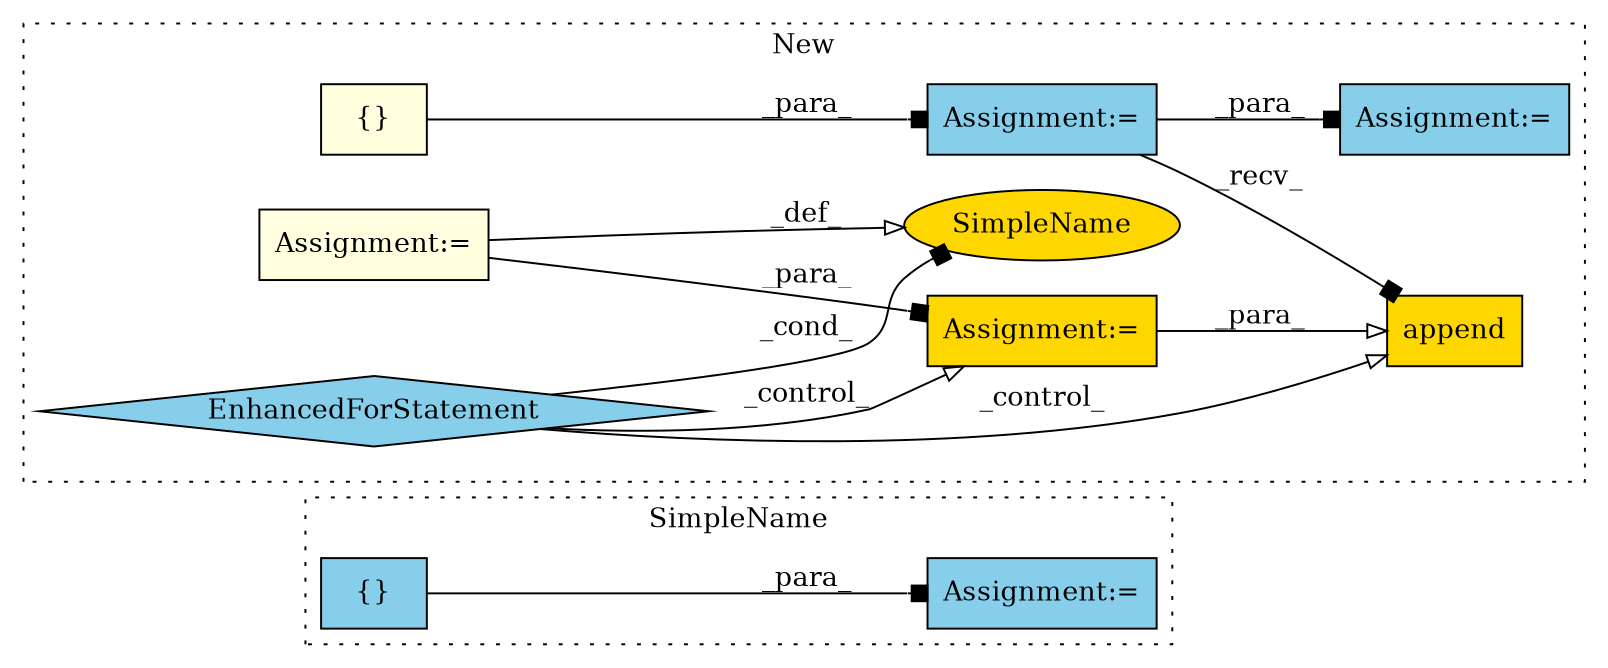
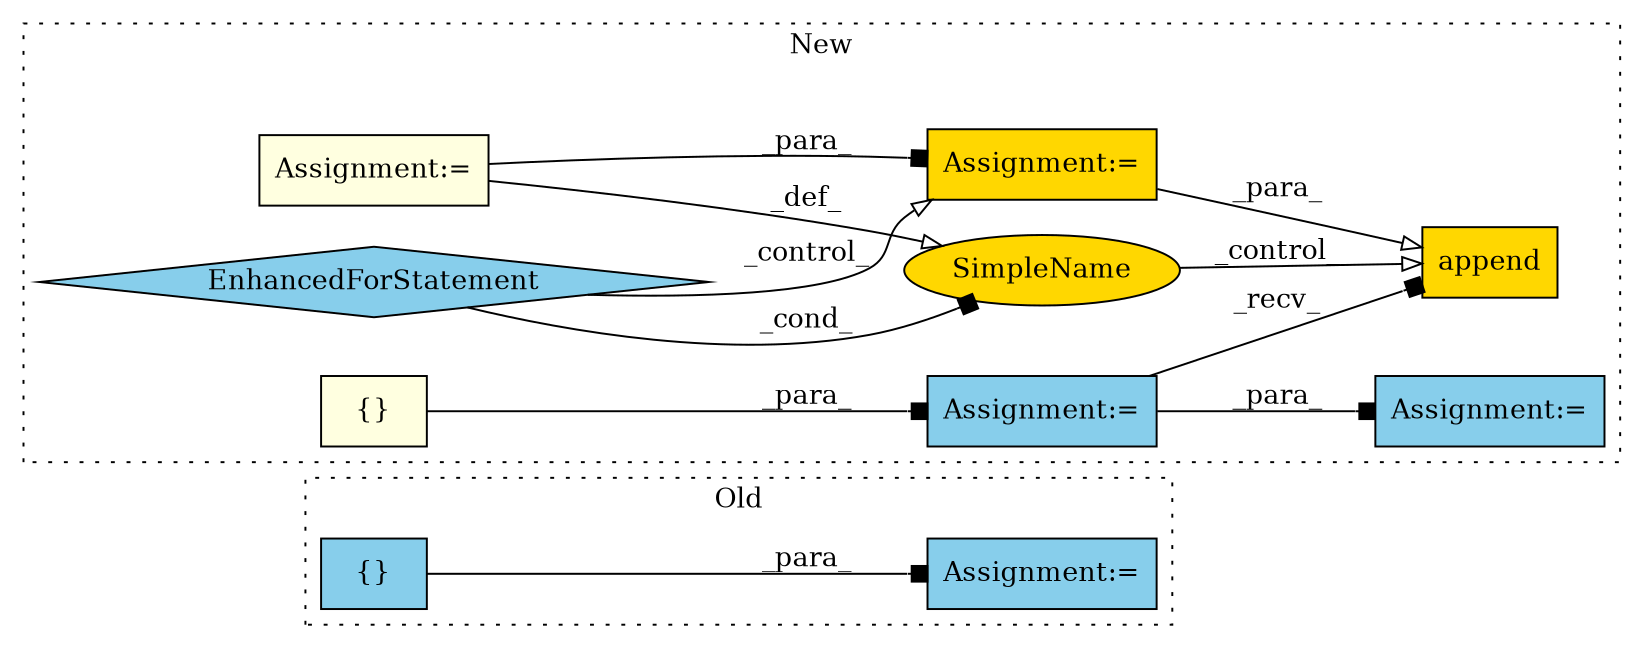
  digraph {
    rankdir=LR
    node [a=7 fillcolor=skyblue l=2 s="2322,2389" shape=box style=filled]
    edge [arrowhead=box]
    n1 [a=4 l="1,1" label="{}" s="3206,3210"]
    n2 [label="Assignment:=" s=3300]
    n3 [a=32 fillcolor=gold l="7,1" label=append s="2558,2585"]
    n4 [l=1 label="Assignment:=" s=2302]
    n5 [a=4 fillcolor=lightyellow label="{}" s=2314]
    n6 [l=1 label="Assignment:=" s=2618]
    n7 [a=70 l="53,2" label=EnhancedForStatement shape=diamond]
    n8 [fillcolor=lightyellow l="53,2" label="Assignment:="]
    n9 [a=42 fillcolor=gold label=SimpleName s=2379 shape=ellipse]
    n10 [fillcolor=gold l=1 label="Assignment:=" s=2528]
    subgraph cluster_1 {
-     label=SimpleName
+     label=Old
      style=dotted
      n1
      n2
    }
    subgraph cluster_2 {
      label=New
      style=dotted
      n3
      n4
      n5
      n6
      n7
      n8
      n9
      n10
    }
    n1 -> n2 [label=_para_]
    n4 -> n3 [label=_recv_]
    n4 -> n6 [label=_para_]
    n5 -> n4 [label=_para_]
-   n7 -> n3 [arrowhead=onormal label=_control_]
+   n9 -> n3 [arrowhead=onormal label=_control_]
    n7 -> n9 [label=_cond_]
    n7 -> n10 [arrowhead=onormal label=_control_]
    n8 -> n9 [arrowhead=onormal label=_def_]
    n8 -> n10 [label=_para_]
    n10 -> n3 [arrowhead=onormal label=_para_]
  }
